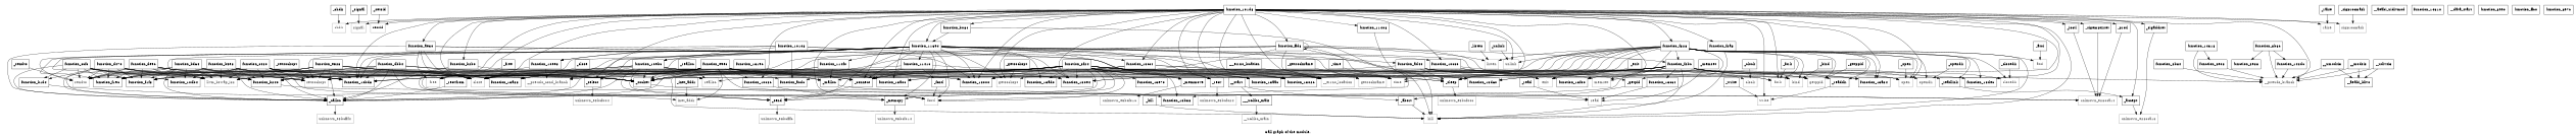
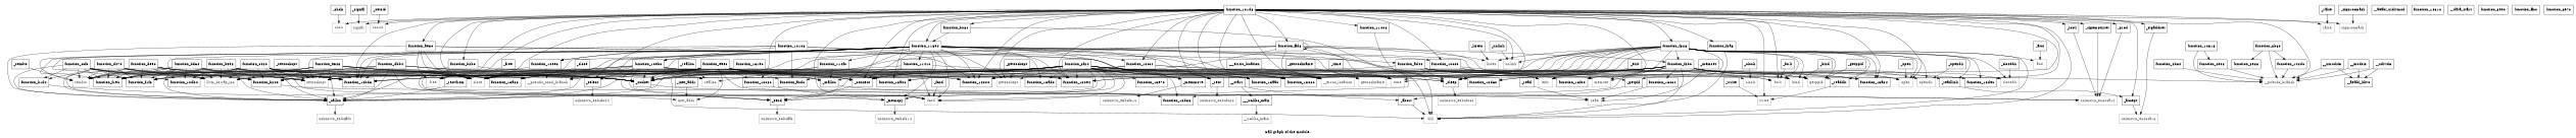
  digraph {
    label="Call graph of the module."
    node [shape=record]
    n1 [label="{_bind}"]
    n2 [color=gray50 fontcolor=gray50 label="{bind}"]
    n3 [label="{_inet_addr}"]
    n4 [color=gray50 fontcolor=gray50 label="{inet_addr}"]
    n5 [label="{___uClibc_main}"]
    n6 [color=gray50 fontcolor=gray50 label="{__uClibc_main}"]
    n7 [label="{_chdir}"]
    n8 [color=gray50 fontcolor=gray50 label="{chdir}"]
    n9 [label="{_setsockopt}"]
    n10 [color=gray50 fontcolor=gray50 label="{setsockopt}"]
    n11 [label="{_signal}"]
    n12 [color=gray50 fontcolor=gray50 label="{signal}"]
    n13 [label="{_read}"]
    n14 [color=gray50 fontcolor=gray50 label="{read}"]
    n15 [label="{_fcntl}"]
    n16 [color=gray50 fontcolor=gray50 label="{fcntl}"]
    n17 [label="{_time}"]
    n18 [color=gray50 fontcolor=gray50 label="{time}"]
    n19 [label="{_open}"]
    n20 [color=gray50 fontcolor=gray50 label="{open}"]
    n21 [label="{_opendir}"]
    n22 [color=gray50 fontcolor=gray50 label="{opendir}"]
    n23 [label="{_unlink}"]
    n24 [color=gray50 fontcolor=gray50 label="{unlink}"]
    n25 [label="{_realloc}"]
    n26 [color=gray50 fontcolor=gray50 label="{realloc}"]
    n27 [label="{_memset}"]
    n28 [color=gray50 fontcolor=gray50 label="{memset}"]
    n29 [label="{_setsid}"]
-   n30 [color=gray50 fontcolor=black label="{setsid}"]
+   n30 [color=gray50 fontcolor=gray50 label="{setsid}"]
    n31 [label="{_getsockopt}"]
    n32 [color=gray50 fontcolor=gray50 label="{getsockopt}"]
    n33 [label="{_listen}"]
    n34 [color=gray50 fontcolor=gray50 label="{listen}"]
    n35 [label="{___errno_location}"]
    n36 [color=gray50 fontcolor=gray50 label="{__errno_location}"]
    n37 [label="{_exit}"]
    n38 [color=gray50 fontcolor=gray50 label="{exit}"]
    n39 [label="{_clock}"]
    n40 [color=gray50 fontcolor=gray50 label="{clock}"]
    n41 [label="{_sendto}"]
    n42 [color=gray50 fontcolor=gray50 label="{sendto}"]
    n43 [label="{_getppid}"]
    n44 [color=gray50 fontcolor=gray50 label="{getppid}"]
    n45 [label="{_raise}"]
    n46 [color=gray50 fontcolor=gray50 label="{raise}"]
    n47 [label="{_free}"]
    n48 [color=gray50 fontcolor=gray50 label="{free}"]
    n49 [label="{_fork}"]
    n50 [color=gray50 fontcolor=gray50 label="{fork}"]
    n51 [label="{_atoi}"]
    n52 [color=gray50 fontcolor=gray50 label="{atoi}"]
    n53 [label="{_close}"]
    n54 [color=gray50 fontcolor=gray50 label="{close}"]
    n55 [label="{_closedir}"]
    n56 [color=gray50 fontcolor=gray50 label="{closedir}"]
    n57 [label="{function_13ad0}"]
    n58 [label="{function_13b38}"]
    n59 [label="{function_13c64}"]
    n60 [label="{function_13cc4}"]
    n61 [color=gray50 fontcolor=gray50 label="{getsockname}"]
    n62 [label="{_connect}"]
    n63 [label="{_socket}"]
    n64 [label="{_send}"]
    n65 [color=gray50 fontcolor=gray50 label="{unknown_e28cca14}"]
    n66 [label="{function_13d60}"]
    n67 [label="{function_13dec}"]
    n68 [label="{function_13e70}"]
    n69 [label="{function_13f00}"]
    n70 [label="{__udivsi3}"]
    n71 [label="{__aeabi_ldiv0}"]
    n72 [color=gray50 fontcolor=gray50 label="{__pseudo_branch}"]
    n73 [label="{__aeabi_uidivmod}"]
    n74 [label="{__umodsi3}"]
    n75 [label="{__modsi3}"]
    n76 [label="{function_142dc}"]
    n77 [label="{function_14310}"]
    n78 [label="{function_14318}"]
    n79 [label="{function_8e08}"]
    n80 [color=gray50 fontcolor=gray50 label="{write}"]
    n81 [color=gray50 fontcolor=gray50 label="{kill}"]
    n82 [color=gray50 fontcolor=gray50 label="{sigprocmask}"]
    n83 [label="{__data_start}"]
    n84 [label="{function_b084}"]
    n85 [label="{function_11694}"]
    n86 [label="{_calloc}"]
    n87 [label="{function_f1f8}"]
    n88 [label="{function_10bd8}"]
    n89 [color=gray50 fontcolor=gray50 label="{llvm_bswap_i32}"]
    n90 [label="{function_f19c}"]
    n91 [label="{_recvfrom}"]
    n92 [label="{function_13000}"]
    n93 [label="{function_1302c}"]
    n94 [label="{function_130e4}"]
    n95 [label="{_recv}"]
    n96 [label="{_memmove}"]
    n97 [label="{_memcpy}"]
    n98 [label="{_select}"]
    n99 [label="{function_10e98}"]
    n100 [label="{function_10ebc}"]
    n101 [label="{function_10c30}"]
    n102 [label="{function_1141c}"]
    n103 [label="{function_114f0}"]
    n104 [label="{_sigprocmask}"]
    n105 [label="{_getsockname}"]
    n106 [label="{function_acdc}"]
    n107 [label="{function_ad40}"]
    n108 [label="{_sleep}"]
    n109 [color=gray50 fontcolor=gray50 label="{unknown_e5bcf00c}"]
    n110 [label="{function_ae30}"]
    n111 [label="{function_13a88}"]
    n112 [color=gray50 fontcolor=gray50 label="{__pseudo_cond_branch}"]
    n113 [color=gray50 fontcolor=gray50 label="{unknown_e5bcfff4}"]
    n114 [label="{function_b1d4}"]
    n115 [label="{function_b240}"]
    n116 [label="{function_b2b0}"]
    n117 [label="{function_b5e8}"]
    n118 [label="{function_10db4}"]
    n119 [label="{function_bd64}"]
    n120 [label="{function_c480}"]
    n121 [label="{_malloc}"]
    n122 [label="{function_8e88}"]
    n123 [label="{function_8ee0}"]
    n124 [label="{__start}"]
    n125 [label="{_abort}"]
    n126 [label="{function_8f24}"]
    n127 [label="{function_13a0c}"]
    n128 [label="{function_13a34}"]
    n129 [label="{function_13aac}"]
    n130 [color=gray50 fontcolor=gray50 label="{unknown_e5bcf024}"]
    n131 [color=gray50 fontcolor=gray50 label="{unknown_e5bcf01c}"]
    n132 [color=gray50 fontcolor=gray50 label="{unknown_e5bcf014}"]
    n133 [color=gray50 fontcolor=gray50 label="{unknown_e5bcf004}"]
    n134 [color=gray50 fontcolor=gray50 label="{unknown_e5bcfffc}"]
    n135 [label="{function_f2a8}"]
    n136 [label="{function_f2bc}"]
    n137 [label="{_readlink}"]
    n138 [label="{_readdir}"]
    n139 [label="{_accept}"]
    n140 [label="{function_f828}"]
    n141 [label="{_getpid}"]
    n142 [label="{function_ffc0}"]
    n143 [label="{function_ffd8}"]
    n144 [label="{function_10148}"]
    n145 [label="{function_101d8}"]
    n146 [label="{function_10c8c}"]
    n147 [label="{function_11408}"]
    n148 [label="{_ioctl}"]
    n149 [label="{_sigemptyset}"]
    n150 [label="{_prctl}"]
    n151 [label="{_sigaddset}"]
    n152 [color=gray50 fontcolor=gray50 label="{unknown_e28cca13}"]
    n153 [label="{function_8e7c}"]
    n154 [label="{function_1319c}"]
    n155 [label="{function_ccfc}"]
    n156 [label="{function_d470}"]
    n157 [label="{function_dbb4}"]
    n158 [label="{function_de9c}"]
    n159 [label="{function_e528}"]
    n160 [label="{function_e9ec}"]
    n161 [label="{function_8b6c}"]
    n162 [label="{function_8b84}"]
    n163 [label="{_write}"]
-   n164 [label="{_kill}"]
    n1 -> n2
    n3 -> n4
    n5 -> n6
    n7 -> n8
    n9 -> n10
    n11 -> n12
    n13 -> n14
    n15 -> n16
    n17 -> n18
    n19 -> n20
    n21 -> n22
    n23 -> n24
    n25 -> n26
    n27 -> n14
    n27 -> n28
    n29 -> n30
    n31 -> n32
    n33 -> n34
    n35 -> n36
    n37 -> n38
    n39 -> n40
    n41 -> n42
    n43 -> n44
    n45 -> n46
    n47 -> n48
    n49 -> n50
    n51 -> n52
    n53 -> n54
    n55 -> n56
    n59 -> n14
    n60 -> n36
    n60 -> n54
    n60 -> n61
    n60 -> n62
    n60 -> n63
    n62 -> n64
    n63 -> n65
    n64 -> n134
    n70 -> n71
    n70 -> n72
    n74 -> n71
    n74 -> n72
    n75 -> n71
    n75 -> n72
    n76 -> n72
    n78 -> n72
    n78 -> n79
    n79 -> n72
    n84 -> n81
    n84 -> n85
    n85 -> n10
    n85 -> n16
    n85 -> n18
    n85 -> n32
    n85 -> n36
    n85 -> n38
    n85 -> n42
    n85 -> n50
    n85 -> n54
    n85 -> n57
    n85 -> n60
    n85 -> n62
    n85 -> n63
    n85 -> n64
    n85 -> n86
    n85 -> n87
    n85 -> n88
    n85 -> n89
    n85 -> n90
    n85 -> n91
    n85 -> n92
    n85 -> n93
    n85 -> n94
    n85 -> n95
    n85 -> n96
    n85 -> n97
    n85 -> n98
    n85 -> n99
    n85 -> n100
    n85 -> n101
    n85 -> n102
    n85 -> n103
    n86 -> n113
    n91 -> n86
    n95 -> n130
    n96 -> n131
    n97 -> n132
    n98 -> n133
    n99 -> n48
    n99 -> n112
    n100 -> n16
    n100 -> n26
    n100 -> n48
    n100 -> n54
    n100 -> n62
    n100 -> n63
    n100 -> n64
    n100 -> n86
    n100 -> n88
    n100 -> n91
    n100 -> n98
    n100 -> n108
    n100 -> n112
    n100 -> n127
    n100 -> n129
    n101 -> n18
    n101 -> n40
    n101 -> n44
    n101 -> n141
-   n102 -> n15
+   n102 -> n16
    n102 -> n62
    n102 -> n63
    n102 -> n112
    n102 -> n129
    n103 -> n26
    n103 -> n111
    n103 -> n121
    n103 -> n127
    n104 -> n82
    n105 -> n61
    n107 -> n38
    n107 -> n44
    n107 -> n50
    n107 -> n72
    n107 -> n81
    n107 -> n108
    n108 -> n109
    n110 -> n36
    n110 -> n48
    n110 -> n86
    n110 -> n107
    n110 -> n111
    n110 -> n112
    n114 -> n4
    n115 -> n58
    n116 -> n26
    n116 -> n86
    n117 -> n10
    n117 -> n42
    n117 -> n54
    n117 -> n63
    n117 -> n86
    n117 -> n87
    n117 -> n88
    n117 -> n89
    n117 -> n90
    n117 -> n111
    n117 -> n115
    n117 -> n118
    n119 -> n10
    n119 -> n42
    n119 -> n54
    n119 -> n63
    n119 -> n86
    n119 -> n87
    n119 -> n88
    n119 -> n89
    n119 -> n90
    n119 -> n115
    n119 -> n118
    n120 -> n10
    n120 -> n16
    n120 -> n18
    n120 -> n42
    n120 -> n54
    n120 -> n62
    n120 -> n63
    n120 -> n86
    n120 -> n87
    n120 -> n88
    n120 -> n89
    n120 -> n90
    n120 -> n91
    n120 -> n115
    n120 -> n118
    n120 -> n121
    n121 -> n65
    n124 -> n5
    n124 -> n125
    n125 -> n81
    n126 -> n10
    n126 -> n16
    n126 -> n18
    n126 -> n28
    n126 -> n32
    n126 -> n36
    n126 -> n54
    n126 -> n57
    n126 -> n58
    n126 -> n62
    n126 -> n63
    n126 -> n64
    n126 -> n66
    n126 -> n67
    n126 -> n68
    n126 -> n69
    n126 -> n86
    n126 -> n88
    n126 -> n89
    n126 -> n92
    n126 -> n93
    n126 -> n94
    n126 -> n95
    n126 -> n96
    n126 -> n97
    n126 -> n106
    n126 -> n108
    n126 -> n112
    n126 -> n115
    n126 -> n127
    n126 -> n128
    n126 -> n129
    n135 -> n81
    n136 -> n20
    n136 -> n22
    n136 -> n28
    n136 -> n54
    n136 -> n56
    n136 -> n58
    n136 -> n59
    n136 -> n66
    n136 -> n69
    n136 -> n81
    n136 -> n92
    n136 -> n93
    n136 -> n94
    n136 -> n108
    n136 -> n127
    n136 -> n128
    n136 -> n129
    n136 -> n137
    n136 -> n138
    n137 -> n139
    n138 -> n80
    n139 -> n152
    n140 -> n2
    n140 -> n18
    n140 -> n20
    n140 -> n22
    n140 -> n24
    n140 -> n34
    n140 -> n44
    n140 -> n50
    n140 -> n52
    n140 -> n54
    n140 -> n56
    n140 -> n63
    n140 -> n66
    n140 -> n67
    n140 -> n69
    n140 -> n81
    n140 -> n92
    n140 -> n93
    n140 -> n94
    n140 -> n108
    n140 -> n121
    n140 -> n128
    n140 -> n129
    n140 -> n136
    n140 -> n137
    n140 -> n138
    n140 -> n141
    n141 -> n125
    n143 -> n2
    n143 -> n10
    n143 -> n16
    n143 -> n34
    n143 -> n36
    n143 -> n54
    n143 -> n62
    n143 -> n63
    n143 -> n108
    n143 -> n136
    n143 -> n143
    n144 -> n88
    n144 -> n92
    n144 -> n93
    n144 -> n99
    n144 -> n100
    n144 -> n106
    n145 -> n8
    n145 -> n12
    n145 -> n16
    n145 -> n20
    n145 -> n24
    n145 -> n30
    n145 -> n32
    n145 -> n36
    n145 -> n38
    n145 -> n46
    n145 -> n50
    n145 -> n54
    n145 -> n60
    n145 -> n62
    n145 -> n63
    n145 -> n64
    n145 -> n67
    n145 -> n72
    n145 -> n80
    n145 -> n81
    n145 -> n82
    n145 -> n84
    n145 -> n85
    n145 -> n88
    n145 -> n92
    n145 -> n93
    n145 -> n94
    n145 -> n95
    n145 -> n97
    n145 -> n98
    n145 -> n101
    n145 -> n108
    n145 -> n110
    n145 -> n112
    n145 -> n116
    n145 -> n127
    n145 -> n128
    n145 -> n129
    n145 -> n135
    n145 -> n139
    n145 -> n140
    n145 -> n143
    n145 -> n146
    n145 -> n147
    n145 -> n148
    n145 -> n149
    n145 -> n150
    n145 -> n151
    n146 -> n97
    n147 -> n81
    n148 -> n65
    n149 -> n65
    n150 -> n65
    n151 -> n152
    n154 -> n111
    n154 -> n121
    n155 -> n10
    n155 -> n42
    n155 -> n54
    n155 -> n63
    n155 -> n86
    n155 -> n87
    n155 -> n88
    n155 -> n89
    n155 -> n90
    n155 -> n114
    n155 -> n115
    n155 -> n118
    n156 -> n10
    n156 -> n42
    n156 -> n54
    n156 -> n63
    n156 -> n86
    n156 -> n87
    n156 -> n88
    n156 -> n89
    n156 -> n90
    n156 -> n114
    n156 -> n115
    n157 -> n2
    n157 -> n62
    n157 -> n63
    n157 -> n64
    n157 -> n86
    n157 -> n88
    n157 -> n89
    n157 -> n115
    n157 -> n118
    n158 -> n10
    n158 -> n42
    n158 -> n54
    n158 -> n63
    n158 -> n86
    n158 -> n87
    n158 -> n88
    n158 -> n89
    n158 -> n90
    n158 -> n115
    n158 -> n118
    n159 -> n10
    n159 -> n42
    n159 -> n54
    n159 -> n63
    n159 -> n86
    n159 -> n87
    n159 -> n88
    n159 -> n89
    n159 -> n90
    n159 -> n92
    n159 -> n94
    n159 -> n111
    n159 -> n115
    n160 -> n4
    n160 -> n10
    n160 -> n14
    n160 -> n20
    n160 -> n42
    n160 -> n54
    n160 -> n63
    n160 -> n66
    n160 -> n86
    n160 -> n87
    n160 -> n88
    n160 -> n90
    n160 -> n92
    n160 -> n93
    n160 -> n94
    n160 -> n106
    n160 -> n111
    n160 -> n115
    n160 -> n127
    n160 -> n146
    n161 -> n72
    n161 -> n76
    n161 -> n122
    n162 -> n72
    n163 -> n80
-   n164 -> n81
  }
